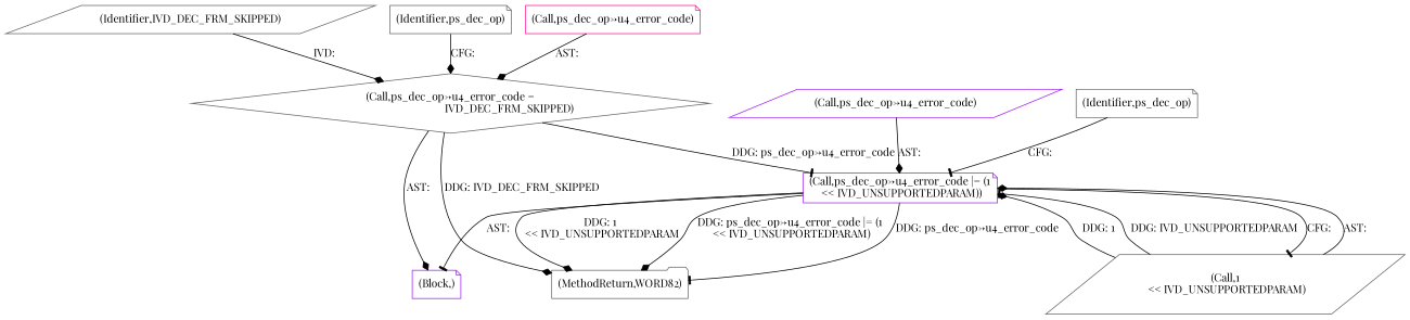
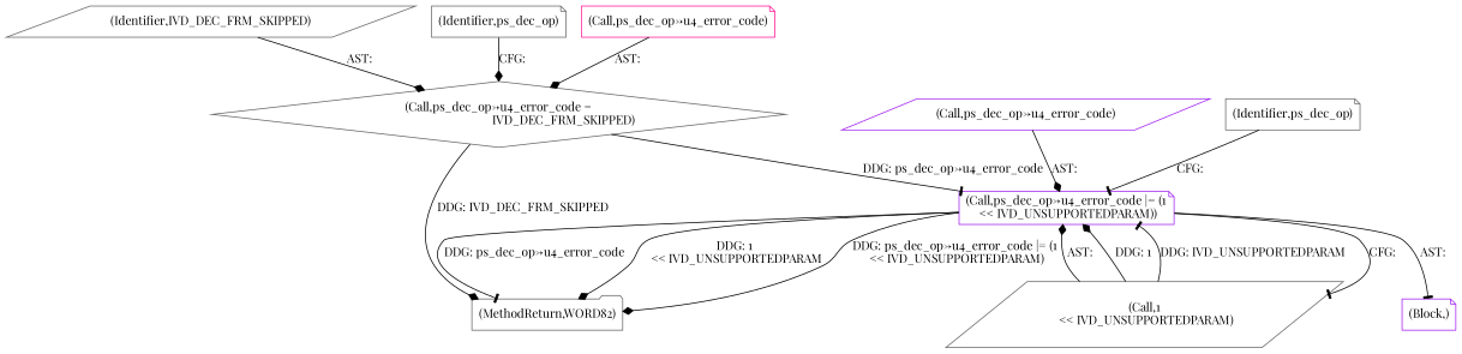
  digraph {
    fontname="Playfair Display"
    node [color=gray40 fontname="Playfair Display" shape=note]
    edge [arrowhead=diamond fontname="Playfair Display"]
    n1 [label="(Call,ps_dec_op->u4_error_code =\n                                        IVD_DEC_FRM_SKIPPED)" shape=diamond]
    n2 [color=purple label="(Call,ps_dec_op->u4_error_code |= (1\n << IVD_UNSUPPORTEDPARAM))"]
    n3 [color=purple label="(Block,)"]
    n4 [label="(MethodReturn,WORD82)" shape=folder]
    n5 [label="(Call,1\n << IVD_UNSUPPORTEDPARAM)" shape=parallelogram]
    n6 [label="(Identifier,IVD_DEC_FRM_SKIPPED)" shape=parallelogram]
    n7 [label="(Identifier,ps_dec_op)"]
    n8 [label="(Identifier,ps_dec_op)"]
    n9 [color=purple label="(Call,ps_dec_op->u4_error_code)" shape=parallelogram]
    n10 [color=deeppink label="(Call,ps_dec_op->u4_error_code)"]
    n1 -> n2 [arrowhead=tee label="DDG: ps_dec_op->u4_error_code"]
-   n1 -> n3 [label="AST: "]
    n1 -> n4 [label="DDG: IVD_DEC_FRM_SKIPPED"]
    n2 -> n3 [arrowhead=tee label="AST: "]
    n2 -> n4 [label="DDG: 1\n << IVD_UNSUPPORTEDPARAM"]
    n2 -> n4 [label="DDG: ps_dec_op->u4_error_code |= (1\n << IVD_UNSUPPORTEDPARAM)"]
    n2 -> n4 [arrowhead=tee label="DDG: ps_dec_op->u4_error_code"]
    n2 -> n5 [arrowhead=tee label="CFG: "]
    n5 -> n2 [label="AST: "]
    n5 -> n2 [label="DDG: 1"]
    n5 -> n2 [arrowhead=tee label="DDG: IVD_UNSUPPORTEDPARAM"]
-   n6 -> n1 [label="IVD: "]
+   n6 -> n1 [label="AST: "]
    n7 -> n1 [label="CFG: "]
    n8 -> n2 [arrowhead=tee label="CFG: "]
    n9 -> n2 [label="AST: "]
    n10 -> n1 [label="AST: "]
  }
